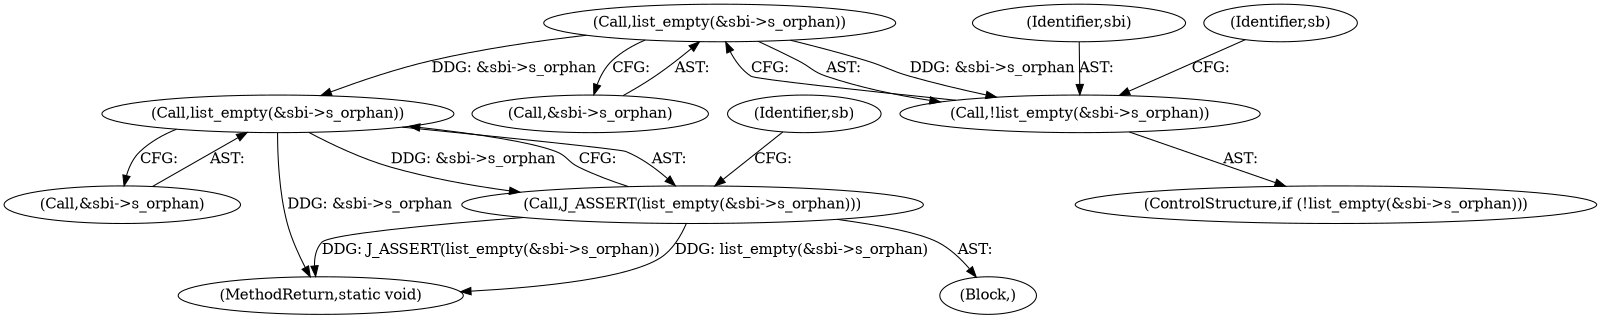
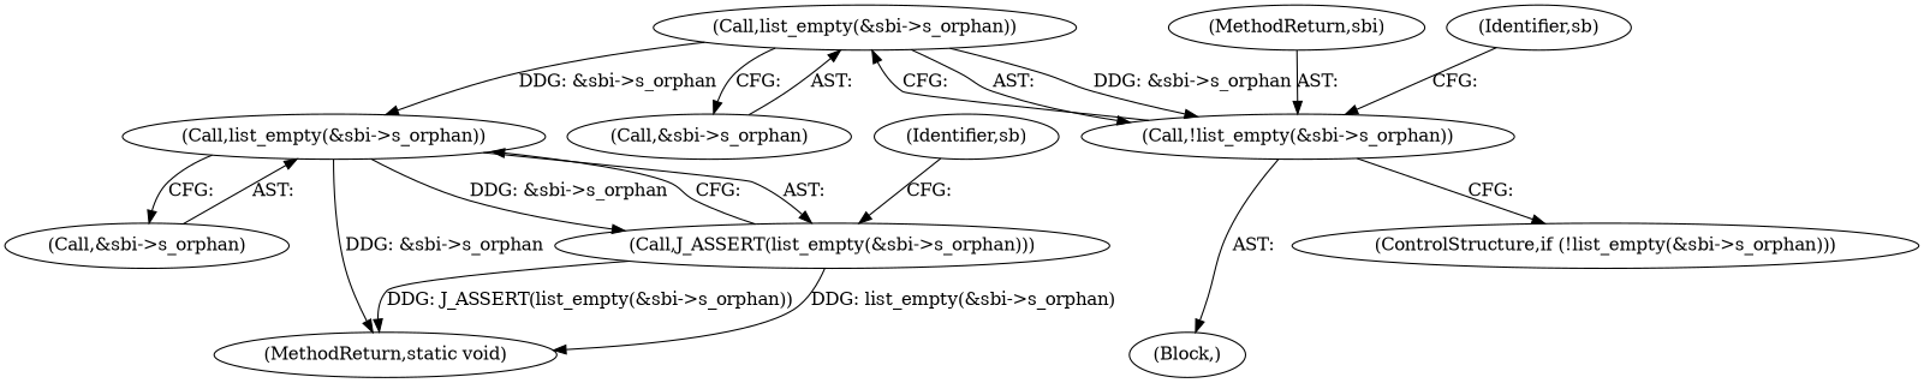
  digraph {
    n1 [label="(Call,list_empty(&sbi->s_orphan))"]
    n2 [label="(Call,!list_empty(&sbi->s_orphan))"]
    n3 [label="(Call,list_empty(&sbi->s_orphan))"]
    n4 [label="(Call,&sbi->s_orphan)"]
    n5 [label="(ControlStructure,if (!list_empty(&sbi->s_orphan)))"]
    n6 [label="(MethodReturn,static void)"]
    n7 [label="(Call,J_ASSERT(list_empty(&sbi->s_orphan)))"]
    n8 [label="(Call,&sbi->s_orphan)"]
    n9 [label="(Block,)"]
    n10 [label="(Identifier,sb)"]
-   n11 [label="(Identifier,sbi)"]
+   n11 [label="(MethodReturn,sbi)"]
    n12 [label="(Identifier,sb)"]
    n1 -> n2 [label="AST: "]
    n1 -> n2 [label="DDG: &sbi->s_orphan"]
    n1 -> n3 [label="DDG: &sbi->s_orphan"]
    n1 -> n4 [label="CFG: "]
    n2 -> n1 [label="CFG: "]
-   n2 -> n5 [label="AST: "]
+   n2 -> n5 [label="CFG: "]
    n3 -> n6 [label="DDG: &sbi->s_orphan"]
    n3 -> n7 [label="AST: "]
    n3 -> n7 [label="DDG: &sbi->s_orphan"]
    n3 -> n8 [label="CFG: "]
    n4 -> n1 [label="AST: "]
    n7 -> n3 [label="CFG: "]
    n7 -> n6 [label="DDG: J_ASSERT(list_empty(&sbi->s_orphan))"]
    n7 -> n6 [label="DDG: list_empty(&sbi->s_orphan)"]
-   n7 -> n9 [label="AST: "]
+   n2 -> n9 [label="AST: "]
    n8 -> n3 [label="AST: "]
    n10 -> n7 [label="CFG: "]
    n11 -> n2 [label="AST: "]
    n12 -> n2 [label="CFG: "]
  }
